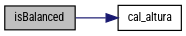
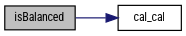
  digraph {
    rankdir=LR
    fontname="Roboto Condensed"
    node [color=black fontname="Roboto Condensed" fontsize=10 shape=record style=filled]
    n1 [fillcolor=grey75 fontcolor=black height=0.2 label=isBalanced width=0.4]
-   n2 [fillcolor=white height=0.2 label=cal_altura width=0.4]
+   n2 [fillcolor=white height=0.2 label=cal_cal width=0.4]
    n1 -> n2 [color=midnightblue fontname="Roboto Condensed" fontsize=10 labelfontname=FreeSans labelfontsize=10 style=solid]
  }
